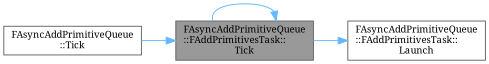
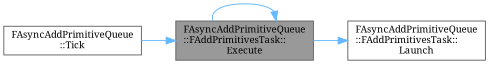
  digraph {
    fontname="Noto Serif"
    rankdir=RL
    node [color=grey40 fillcolor=white fontname="Noto Serif" fontsize=10 shape=box style=filled]
    edge [color=steelblue1 dir=back fontname="Noto Serif" fontsize=10 labelfontname=Helvetica labelfontsize=10 style=solid]
-   n1 [color=gray40 fillcolor=grey60 fontcolor=black height=0.2 label="FAsyncAddPrimitiveQueue\l::FAddPrimitivesTask::\lTick" width=0.4]
+   n1 [color=gray40 fillcolor=grey60 fontcolor=black height=0.2 label="FAsyncAddPrimitiveQueue\l::FAddPrimitivesTask::\lExecute" width=0.4]
    n2 [height=0.2 label="FAsyncAddPrimitiveQueue\l::Tick" width=0.4]
    n3 [height=0.2 label="FAsyncAddPrimitiveQueue\l::FAddPrimitivesTask::\lLaunch" width=0.4]
    n1 -> n1
    n1 -> n2
    n3 -> n1
  }
